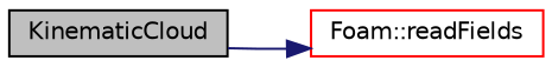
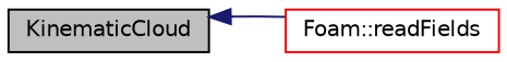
  digraph {
    rankdir=LR
    node [fontname=Helvetica fontsize=10 shape=record]
    n1 [color=black fillcolor=grey75 fontcolor=black height=0.2 label=KinematicCloud style=filled width=0.4]
    n2 [color=red height=0.2 label="Foam::readFields" width=0.4]
-   n1 -> n2 [color=midnightblue fontname=Helvetica fontsize=10 labelfontname=Helvetica labelfontsize=10 style=solid]
+   n2 -> n1 [color=midnightblue fontname=Helvetica fontsize=10 labelfontname=Helvetica labelfontsize=10 style=solid]
  }
